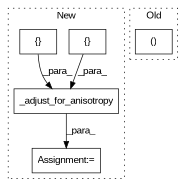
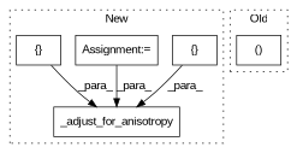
  digraph {
    fontname="Liberation Sans"
    node [a=4 l="1,1" shape=box fontname="Liberation Sans"]
    edge [fontname="Liberation Sans"]
    n1 [a=32 l="23,1" label=_adjust_for_anisotropy s="4270,4366"]
    n2 [label="{}" s="4352,4365"]
    n3 [a=7 l=1 label="Assignment:=" s=4264]
    n4 [label="{}" s="4331,4339"]
    n5 [a=106 l=53 label="()" s=3847]
    subgraph cluster_1 {
      label=New
      style=dotted
      n1
      n2
      n3
      n4
    }
    subgraph cluster_2 {
      label=Old
      style=dotted
      n5
    }
-   n1 -> n3 [label=_para_]
+   n3 -> n1 [label=_para_]
    n2 -> n1 [label=_para_]
    n4 -> n1 [label=_para_]
  }
